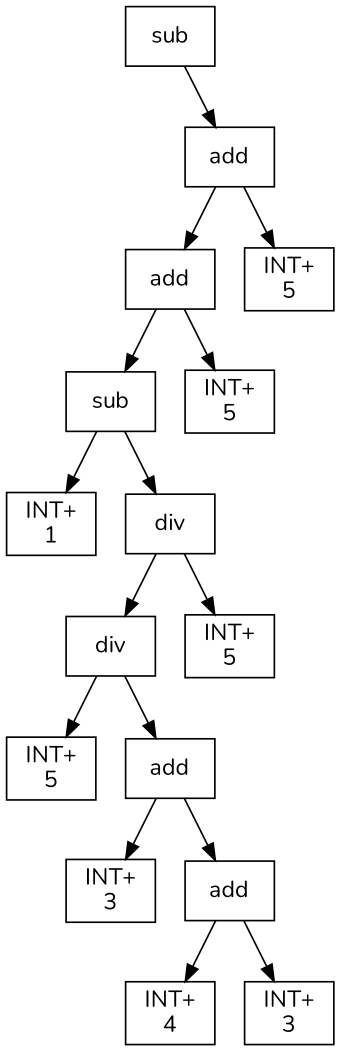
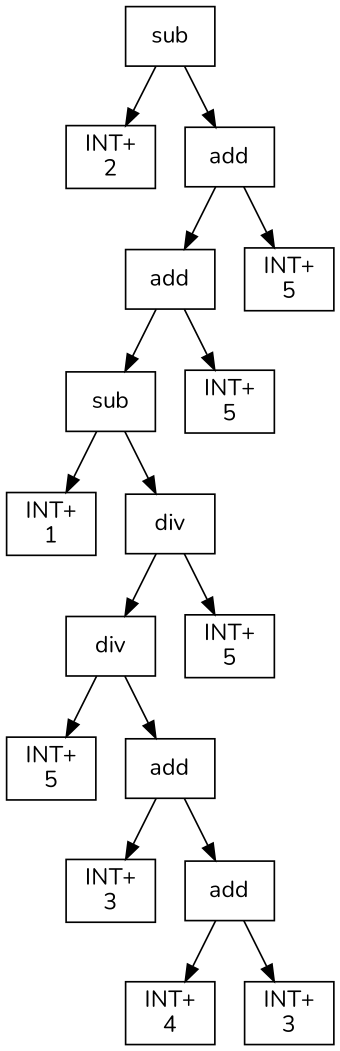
  digraph {
    fontname=Nunito
    node [shape=box fontname=Nunito]
    edge [fontname=Nunito]
    n1 [label=sub]
+   n2 [label="INT+\n2"]
    n3 [label=add]
    n4 [label=add]
    n5 [label="INT+\n5"]
    n6 [label=sub]
    n7 [label="INT+\n5"]
    n8 [label="INT+\n1"]
    n9 [label=div]
    n10 [label=div]
    n11 [label="INT+\n5"]
    n12 [label="INT+\n5"]
    n13 [label=add]
    n14 [label="INT+\n3"]
    n15 [label=add]
    n16 [label="INT+\n4"]
    n17 [label="INT+\n3"]
+   n1 -> n2
    n1 -> n3
    n3 -> n4
    n3 -> n5
    n4 -> n6
    n4 -> n7
    n6 -> n8
    n6 -> n9
    n9 -> n10
    n9 -> n11
    n10 -> n12
    n10 -> n13
    n13 -> n14
    n13 -> n15
    n15 -> n16
    n15 -> n17
  }
